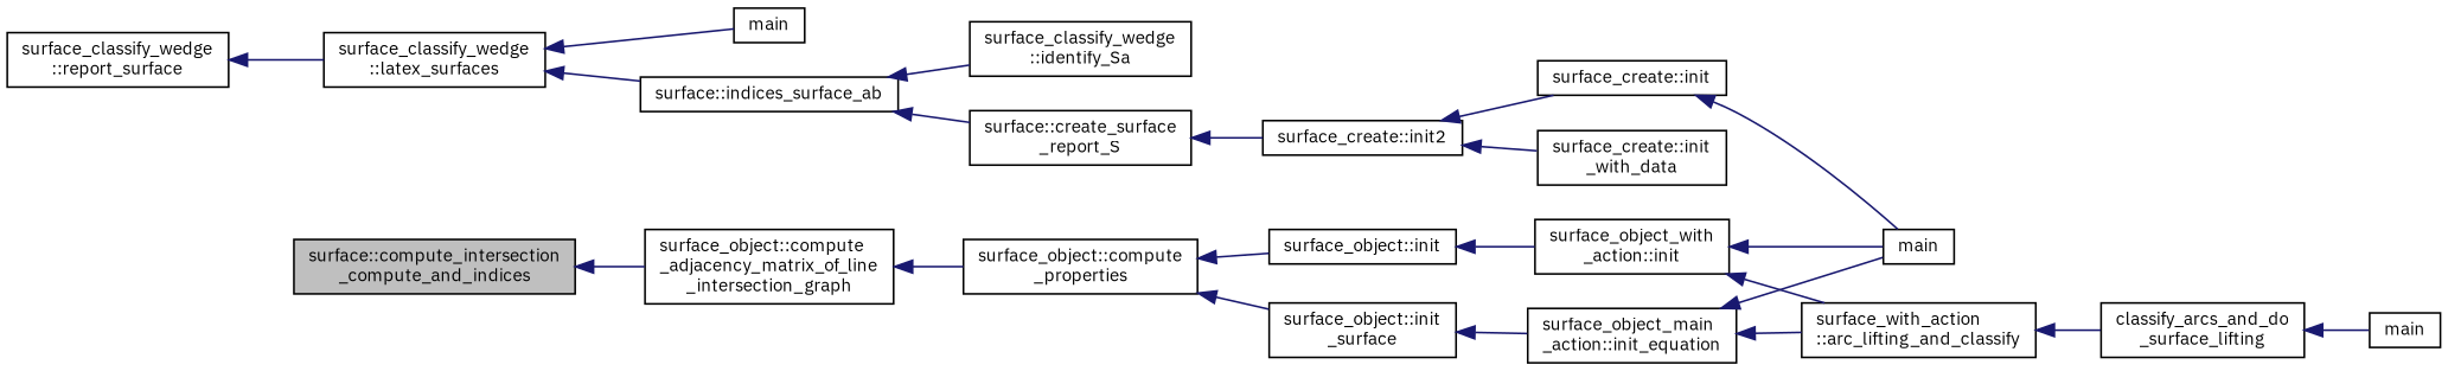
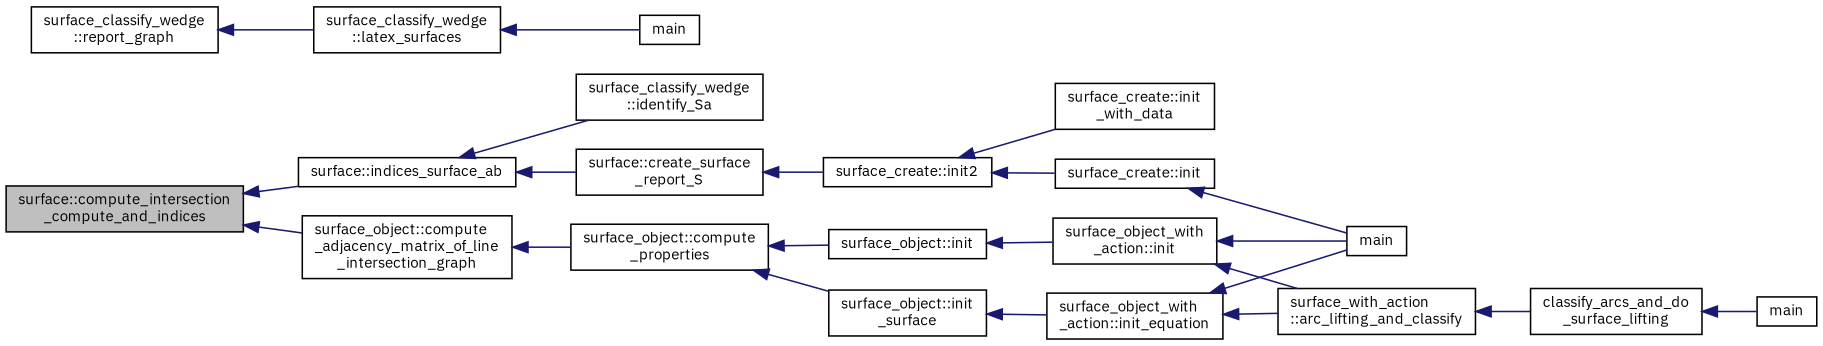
  digraph {
    fontname="IBM Plex Sans"
    rankdir=LR
    node [color=black fillcolor=white fontname="IBM Plex Sans" fontsize=10 shape=record style=filled]
    edge [color=midnightblue dir=back fontname="IBM Plex Sans" fontsize=10 labelfontname=Helvetica labelfontsize=10 style=solid]
    n1 [fillcolor=grey75 fontcolor=black height=0.2 label="surface::compute_intersection\l_compute_and_indices" width=0.4]
    n2 [height=0.2 label="surface::indices_surface_ab" width=0.4]
    n3 [height=0.2 label="surface_object::compute\l_adjacency_matrix_of_line\l_intersection_graph" width=0.4]
    n4 [height=0.2 label="surface::create_surface\l_report_S" width=0.4]
    n5 [height=0.2 label="surface_classify_wedge\l::identify_Sa" width=0.4]
    n6 [height=0.2 label="surface_object::compute\l_properties" width=0.4]
    n7 [height=0.2 label="surface_create::init2" width=0.4]
    n8 [height=0.2 label="surface_create::init\l_with_data" width=0.4]
    n9 [height=0.2 label="surface_create::init" width=0.4]
    n10 [height=0.2 label=main width=0.4]
    n11 [height=0.2 label="surface_object::init\l_surface" width=0.4]
    n12 [height=0.2 label="surface_object::init" width=0.4]
-   n13 [height=0.2 label="surface_object_main\l_action::init_equation" width=0.4]
+   n13 [height=0.2 label="surface_object_with\l_action::init_equation" width=0.4]
    n14 [height=0.2 label="surface_object_with\l_action::init" width=0.4]
    n15 [height=0.2 label="surface_with_action\l::arc_lifting_and_classify" width=0.4]
    n16 [height=0.2 label="classify_arcs_and_do\l_surface_lifting" width=0.4]
    n17 [height=0.2 label=main width=0.4]
-   n18 [height=0.2 label="surface_classify_wedge\l::report_surface" width=0.4]
+   n18 [height=0.2 label="surface_classify_wedge\l::report_graph" width=0.4]
    n19 [height=0.2 label="surface_classify_wedge\l::latex_surfaces" width=0.4]
    n20 [height=0.2 label=main width=0.4]
-   n19 -> n2
+   n1 -> n2
    n1 -> n3
    n2 -> n4
    n2 -> n5
    n3 -> n6
    n4 -> n7
    n6 -> n11
    n6 -> n12
    n7 -> n8
    n7 -> n9
    n9 -> n10
    n11 -> n13
    n12 -> n14
    n13 -> n10
    n13 -> n15
    n14 -> n10
    n14 -> n15
    n15 -> n16
    n16 -> n17
    n18 -> n19
    n19 -> n20
  }
